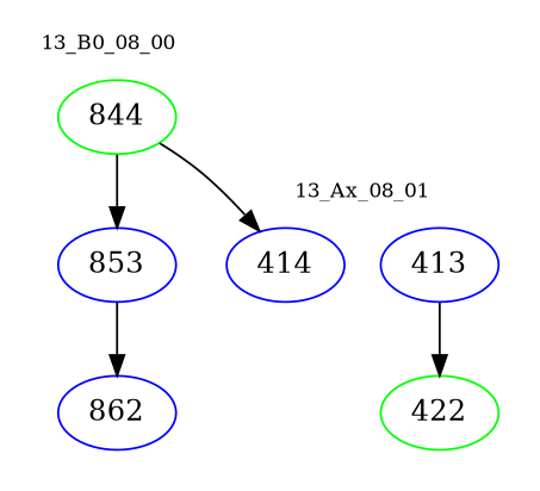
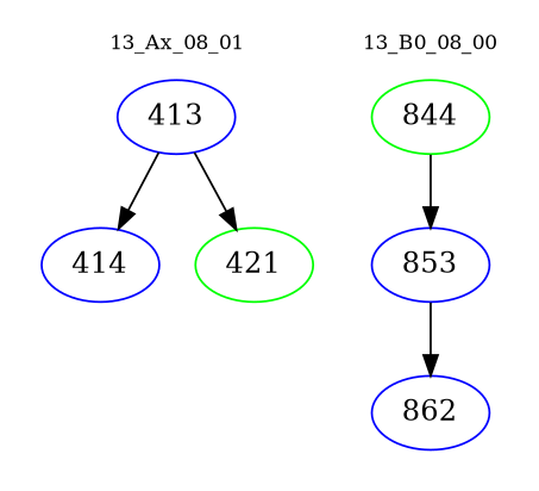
  digraph {
    node [color=blue]
    edge [color=black]
    n1 [label=413]
    n2 [label=414]
-   n3 [color=green label=422]
+   n3 [color=green label=421]
    n4 [label=853]
    n5 [color=green label=844]
    n6 [label=862]
    subgraph cluster_1 {
      color=white
      fontsize=10
      label="13_Ax_08_01"
      n1
      n2
      n3
    }
    subgraph cluster_2 {
      color=white
      fontsize=10
      label="13_B0_08_00"
      n4
      n5
      n6
    }
-   n5 -> n2
+   n1 -> n2
    n1 -> n3
    n4 -> n6
    n5 -> n4
  }
